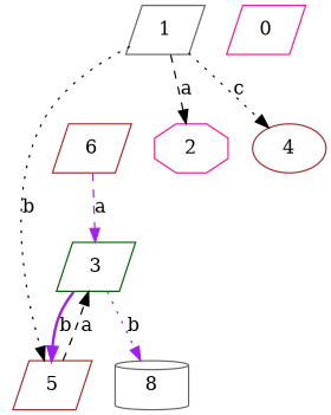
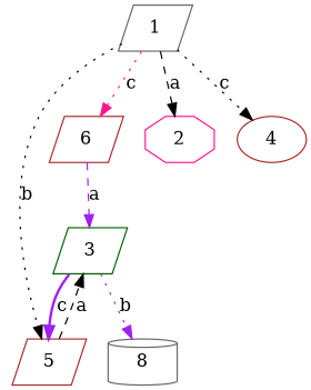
  strict digraph {
    node [color=brown shape=parallelogram]
    edge [color=black style=dotted]
    3 [color=darkgreen]
    5
    8 [color=gray40 shape=cylinder]
-   0 [color=deeppink]
    6
    1 [color=gray40]
    2 [color=deeppink shape=octagon]
    n8 [label=4 shape=ellipse]
-   3 -> 5 [color=purple label=b style=bold]
+   3 -> 5 [color=purple label=c style=bold]
    3 -> 8 [color=purple label=b]
    5 -> 3 [label=a style=dashed]
    6 -> 3 [color=purple label=a style=dashed]
    1 -> 5 [label=b]
+   1 -> 6 [color=deeppink label=c]
    1 -> 2 [label=a style=dashed]
    1 -> n8 [label=c]
  }
